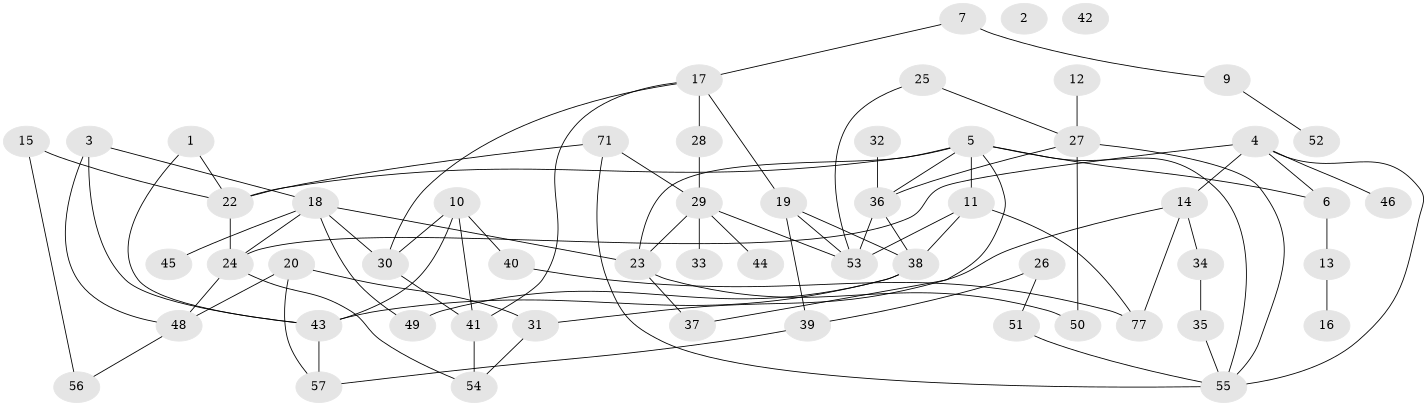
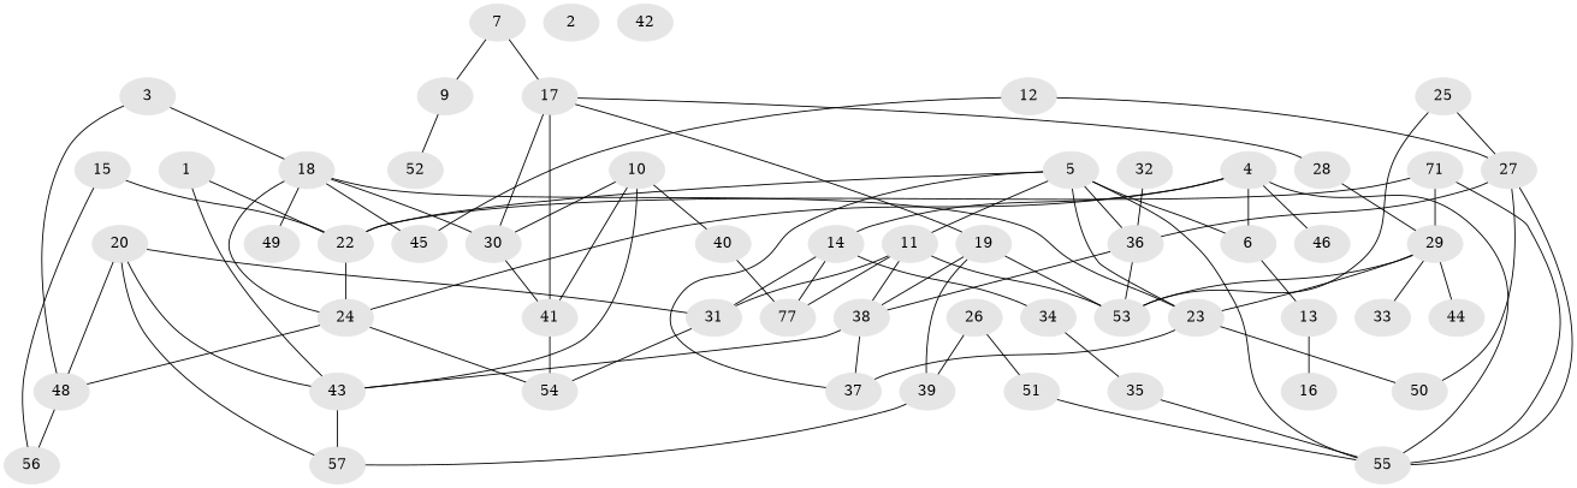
  graph {
    node [color=gray90 style=filled]
    1
    22
    43
    24
    57
    2
    3
    18
    48
    23
    30
    45
    49
    56
    4
    6
    14
    46
    55
    13
    31
    n22 [label=77]
    34
    54
    5
    11
    36
    37
    53
    38
    50
    16
    7
    9
    17
    52
    41
    19
    28
    10
    40
    12
    27
    35
    15
    39
    29
    20
    n49 [label=71]
    33
    44
    25
    26
    51
    32
    42
    1 -- 22
    1 -- 43
    22 -- 24
    43 -- 57
    24 -- 48
    24 -- 54
-   3 -- 43
+   20 -- 43
    3 -- 18
    3 -- 48
    18 -- 24
    18 -- 23
    18 -- 30
    18 -- 45
    18 -- 49
    48 -- 56
    23 -- 37
    23 -- 50
    30 -- 41
    4 -- 24
    4 -- 6
    4 -- 14
    4 -- 46
    4 -- 55
    6 -- 13
    14 -- 31
    14 -- n22
    14 -- 34
    13 -- 16
    31 -- 54
    34 -- 35
    5 -- 22
    5 -- 23
    5 -- 6
    5 -- 55
    5 -- 11
    5 -- 36
    5 -- 37
+   11 -- 31
    11 -- n22
    11 -- 53
    11 -- 38
    36 -- 53
    36 -- 38
    38 -- 43
-   38 -- 49
+   38 -- 37
    7 -- 9
    7 -- 17
    9 -- 52
    17 -- 30
    17 -- 41
    17 -- 19
    17 -- 28
    41 -- 54
    19 -- 53
    19 -- 38
    19 -- 39
    28 -- 29
    10 -- 43
    10 -- 30
    10 -- 41
    10 -- 40
    40 -- n22
+   12 -- 45
    12 -- 27
    27 -- 55
    27 -- 36
    27 -- 50
    35 -- 55
    15 -- 22
    15 -- 56
    39 -- 57
    29 -- 23
    29 -- 53
    29 -- 33
    29 -- 44
    20 -- 57
    20 -- 48
    20 -- 31
    n49 -- 22
    n49 -- 55
    n49 -- 29
    25 -- 53
    25 -- 27
    26 -- 39
    26 -- 51
    51 -- 55
    32 -- 36
  }
